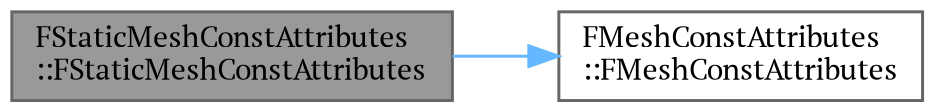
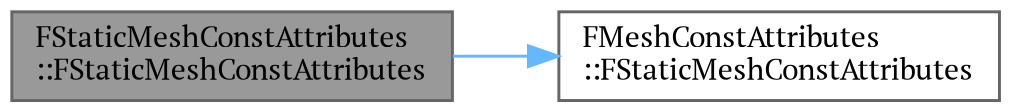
  digraph {
    rankdir=LR
    fontname="PT Serif"
    node [fontname="PT Serif" fontsize=10 shape=box style=filled]
    n1 [color=gray40 fillcolor=grey60 fontcolor=black height=0.2 label="FStaticMeshConstAttributes\l::FStaticMeshConstAttributes" width=0.4]
-   n2 [color=grey40 fillcolor=white height=0.2 label="FMeshConstAttributes\l::FMeshConstAttributes" width=0.4]
+   n2 [color=grey40 fillcolor=white height=0.2 label="FMeshConstAttributes\l::FStaticMeshConstAttributes" width=0.4]
    n1 -> n2 [color=steelblue1 fontname="PT Serif" fontsize=10 labelfontname=Helvetica labelfontsize=10 style=solid]
  }
